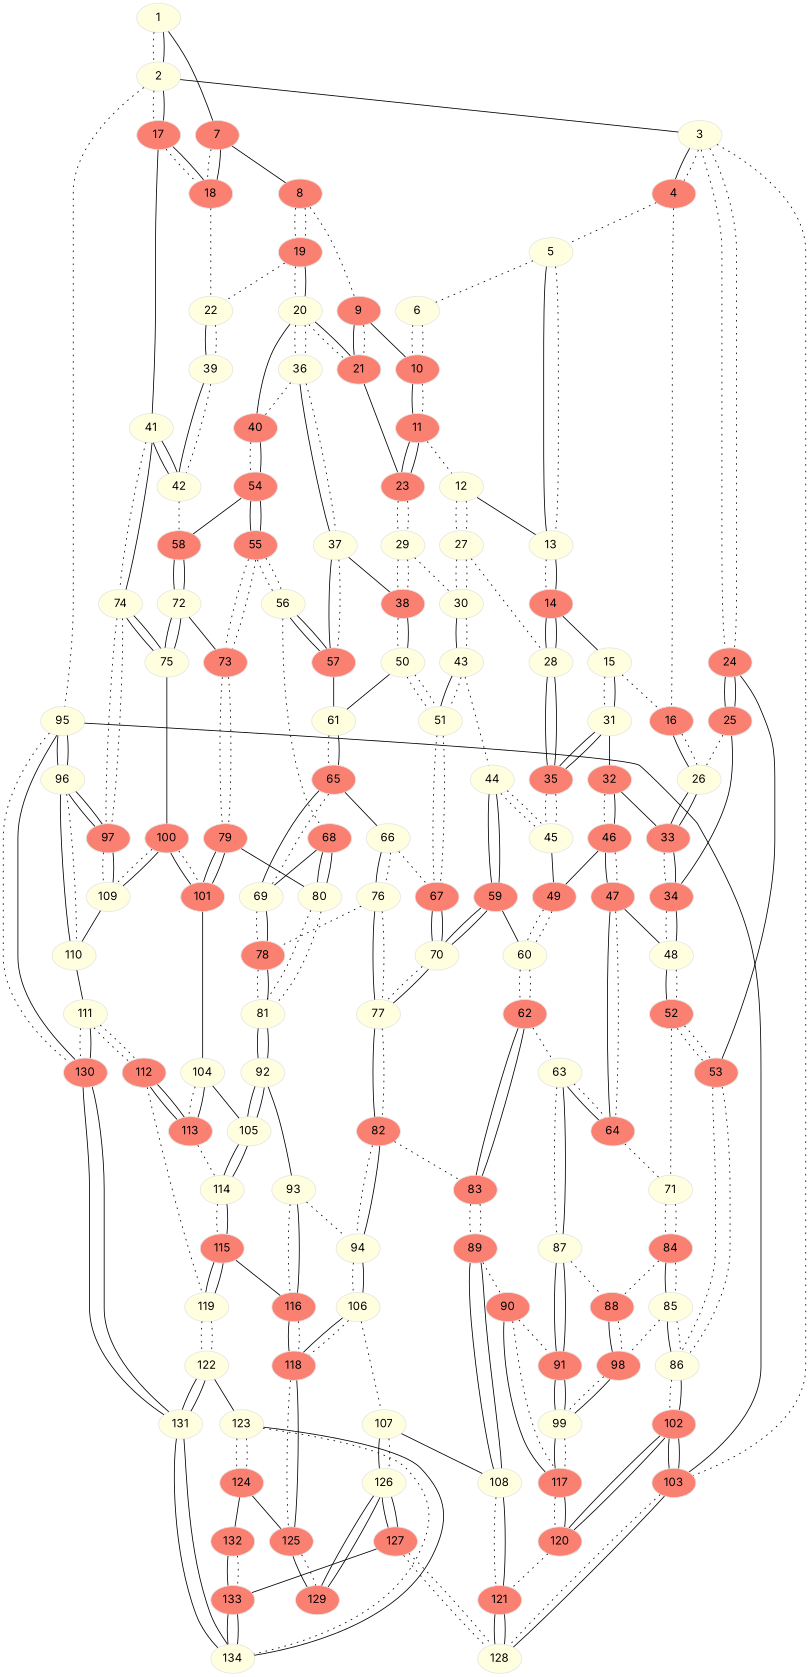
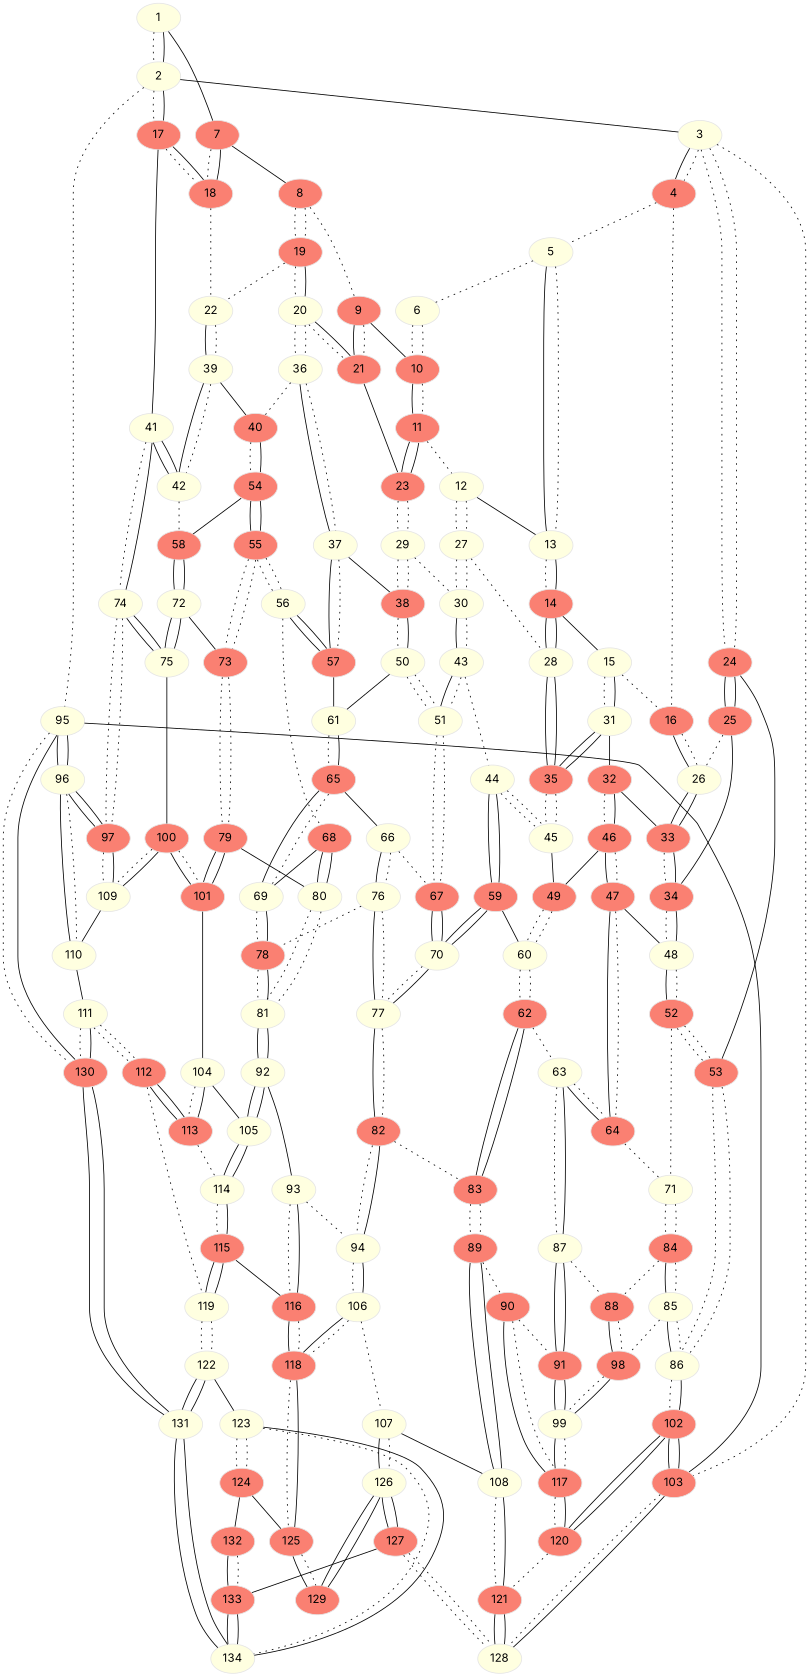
  graph {
    fontname=Inter
    node [color=gray90 fillcolor=lightyellow fontname=Inter style=filled]
    edge [fontname=Inter style=solid]
    1
    2
    7 [fillcolor=salmon]
    3
    17 [fillcolor=salmon]
    95
    8 [fillcolor=salmon]
    18 [fillcolor=salmon]
    4 [fillcolor=salmon]
    24 [fillcolor=salmon]
    103 [fillcolor=salmon]
    41
    96
    130 [fillcolor=salmon]
    5
    16 [fillcolor=salmon]
    25 [fillcolor=salmon]
    53 [fillcolor=salmon]
    128
    6
    13
    26
    10 [fillcolor=salmon]
    14 [fillcolor=salmon]
    11 [fillcolor=salmon]
    9 [fillcolor=salmon]
    19 [fillcolor=salmon]
    22
    21 [fillcolor=salmon]
    20
    23 [fillcolor=salmon]
    12
    27
    29
    28
    30
    15
    31
    35 [fillcolor=salmon]
    32 [fillcolor=salmon]
    33 [fillcolor=salmon]
    42
    74
    39
    36
    37
    40 [fillcolor=salmon]
    38 [fillcolor=salmon]
    34 [fillcolor=salmon]
    86
    48
    43
    45
    50
    44
    51
    46 [fillcolor=salmon]
    49 [fillcolor=salmon]
    47 [fillcolor=salmon]
    52 [fillcolor=salmon]
    57 [fillcolor=salmon]
    54 [fillcolor=salmon]
    61
    58 [fillcolor=salmon]
    55 [fillcolor=salmon]
    75
    97 [fillcolor=salmon]
    72
    59 [fillcolor=salmon]
    67 [fillcolor=salmon]
    60
    70
    64 [fillcolor=salmon]
    71
    62 [fillcolor=salmon]
    65 [fillcolor=salmon]
    84 [fillcolor=salmon]
    102 [fillcolor=salmon]
    56
    73 [fillcolor=salmon]
    68 [fillcolor=salmon]
    79 [fillcolor=salmon]
    69
    80
    77
    63
    83 [fillcolor=salmon]
    66
    87
    89 [fillcolor=salmon]
    88 [fillcolor=salmon]
    91 [fillcolor=salmon]
    76
    78 [fillcolor=salmon]
    81
    82 [fillcolor=salmon]
    85
    100 [fillcolor=salmon]
    101 [fillcolor=salmon]
    109
    94
    92
    104
    93
    105
    106
    90 [fillcolor=salmon]
    108
    98 [fillcolor=salmon]
    99
    120 [fillcolor=salmon]
    117 [fillcolor=salmon]
    121 [fillcolor=salmon]
    116 [fillcolor=salmon]
    114
    118 [fillcolor=salmon]
    107
    110
    131
    111
    113 [fillcolor=salmon]
    115 [fillcolor=salmon]
    126
    125 [fillcolor=salmon]
    129 [fillcolor=salmon]
    127 [fillcolor=salmon]
    112 [fillcolor=salmon]
    119
    122
    123
    124 [fillcolor=salmon]
    134
    132 [fillcolor=salmon]
    133 [fillcolor=salmon]
    1 -- 2 [style=dotted]
    1 -- 2
    1 -- 7
    2 -- 3
    2 -- 17 [style=dotted]
    2 -- 17
    2 -- 95 [style=dotted]
    7 -- 8
    7 -- 18 [style=dotted]
    7 -- 18
    3 -- 4
    3 -- 4 [style=dotted]
    3 -- 24 [style=dotted]
    3 -- 24 [style=dotted]
    3 -- 103 [style=dotted]
    17 -- 18 [style=dotted]
    17 -- 18
    17 -- 41
    95 -- 103
    95 -- 96
    95 -- 96
    95 -- 130 [style=dotted]
    95 -- 130
    8 -- 9 [style=dotted]
    8 -- 19 [style=dotted]
    8 -- 19 [style=dotted]
    18 -- 22 [style=dotted]
    4 -- 5 [style=dotted]
    4 -- 16 [style=dotted]
    24 -- 25
    24 -- 25
    24 -- 53
    103 -- 128 [style=dotted]
    103 -- 128
    41 -- 42
    41 -- 42
    41 -- 74 [style=dotted]
    41 -- 74
    96 -- 97
    96 -- 97
    96 -- 110
    96 -- 110 [style=dotted]
    130 -- 131
    130 -- 131
    5 -- 6 [style=dotted]
    5 -- 13
    5 -- 13 [style=dotted]
    16 -- 26
    16 -- 26 [style=dotted]
    25 -- 26 [style=dotted]
    25 -- 34
    53 -- 86 [style=dotted]
    53 -- 86 [style=dotted]
    6 -- 10 [style=dotted]
    6 -- 10 [style=dotted]
    13 -- 14 [style=dotted]
    13 -- 14
    26 -- 33
    26 -- 33
    10 -- 11
    10 -- 11 [style=dotted]
    14 -- 28
    14 -- 28
    14 -- 15
    11 -- 23
    11 -- 23
    11 -- 12 [style=dotted]
    9 -- 10
    9 -- 21
    9 -- 21 [style=dotted]
    19 -- 22 [style=dotted]
    19 -- 20 [style=dotted]
    19 -- 20
    22 -- 39
    22 -- 39 [style=dotted]
    21 -- 23
    20 -- 21 [style=dotted]
    20 -- 21
    20 -- 36 [style=dotted]
    20 -- 36 [style=dotted]
    23 -- 29 [style=dotted]
    23 -- 29 [style=dotted]
    12 -- 13
    12 -- 27 [style=dotted]
    12 -- 27 [style=dotted]
    27 -- 28 [style=dotted]
    27 -- 30 [style=dotted]
    27 -- 30 [style=dotted]
    29 -- 30 [style=dotted]
    29 -- 38 [style=dotted]
    29 -- 38 [style=dotted]
    28 -- 35
    28 -- 35
    30 -- 43
    30 -- 43 [style=dotted]
    15 -- 16 [style=dotted]
    15 -- 31 [style=dotted]
    15 -- 31
    31 -- 35
    31 -- 35
    31 -- 32
    35 -- 45 [style=dotted]
    35 -- 45 [style=dotted]
    32 -- 33
    32 -- 46 [style=dotted]
    32 -- 46
    33 -- 34 [style=dotted]
    33 -- 34
    42 -- 58 [style=dotted]
    74 -- 75
    74 -- 75
    74 -- 97 [style=dotted]
    74 -- 97 [style=dotted]
    39 -- 42
    39 -- 42 [style=dotted]
-   20 -- 40
+   39 -- 40
    36 -- 37
    36 -- 37 [style=dotted]
    36 -- 40 [style=dotted]
    37 -- 38
    37 -- 57
    37 -- 57 [style=dotted]
    40 -- 54 [style=dotted]
    40 -- 54
    38 -- 50 [style=dotted]
    38 -- 50
    34 -- 48 [style=dotted]
    34 -- 48
    86 -- 102 [style=dotted]
    86 -- 102
    48 -- 52
    48 -- 52 [style=dotted]
    43 -- 44 [style=dotted]
    43 -- 51
    43 -- 51 [style=dotted]
    45 -- 49
    50 -- 51 [style=dotted]
    50 -- 51 [style=dotted]
    50 -- 61
    44 -- 45 [style=dotted]
    44 -- 45 [style=dotted]
    44 -- 59
    44 -- 59
    51 -- 67 [style=dotted]
    51 -- 67 [style=dotted]
    46 -- 49
    46 -- 47
    46 -- 47 [style=dotted]
    49 -- 60 [style=dotted]
    49 -- 60 [style=dotted]
    47 -- 48
    47 -- 64
    47 -- 64 [style=dotted]
    52 -- 53 [style=dotted]
    52 -- 53 [style=dotted]
    52 -- 71 [style=dotted]
    57 -- 61
    54 -- 58
    54 -- 55
    54 -- 55
    61 -- 65 [style=dotted]
    61 -- 65
    58 -- 72
    58 -- 72
    55 -- 56 [style=dotted]
    55 -- 56 [style=dotted]
    55 -- 73 [style=dotted]
    55 -- 73 [style=dotted]
    75 -- 100
    97 -- 109 [style=dotted]
    97 -- 109
    72 -- 75
    72 -- 75
    72 -- 73
    59 -- 60
    59 -- 70
    59 -- 70
    67 -- 70
    67 -- 70
    60 -- 62 [style=dotted]
    60 -- 62 [style=dotted]
    70 -- 77 [style=dotted]
    70 -- 77
    64 -- 71 [style=dotted]
    71 -- 84 [style=dotted]
    71 -- 84 [style=dotted]
    62 -- 63 [style=dotted]
    62 -- 83
    62 -- 83
    65 -- 69
    65 -- 69 [style=dotted]
    65 -- 66
    84 -- 88 [style=dotted]
    84 -- 85
    84 -- 85 [style=dotted]
    102 -- 103
    102 -- 103
    102 -- 120
    102 -- 120
    56 -- 57
    56 -- 57
    56 -- 68 [style=dotted]
    73 -- 79 [style=dotted]
    73 -- 79 [style=dotted]
    68 -- 69
    68 -- 80
    68 -- 80
    79 -- 80
    79 -- 101
    79 -- 101
    69 -- 78 [style=dotted]
    69 -- 78
    80 -- 81 [style=dotted]
    80 -- 81 [style=dotted]
    77 -- 82
    77 -- 82 [style=dotted]
    63 -- 64
    63 -- 64 [style=dotted]
    63 -- 87 [style=dotted]
    63 -- 87
    83 -- 89 [style=dotted]
    83 -- 89 [style=dotted]
    66 -- 67 [style=dotted]
    66 -- 76
    66 -- 76 [style=dotted]
    87 -- 88 [style=dotted]
    87 -- 91
    87 -- 91
    89 -- 90 [style=dotted]
    89 -- 108
    89 -- 108
    88 -- 98
    88 -- 98 [style=dotted]
    91 -- 99
    91 -- 99
    76 -- 77
    76 -- 77 [style=dotted]
    76 -- 78 [style=dotted]
    78 -- 81 [style=dotted]
    78 -- 81
    81 -- 92
    81 -- 92
    82 -- 83 [style=dotted]
    82 -- 94 [style=dotted]
    82 -- 94
    85 -- 86
    85 -- 86 [style=dotted]
    85 -- 98 [style=dotted]
    100 -- 101
    100 -- 101 [style=dotted]
    100 -- 109 [style=dotted]
    100 -- 109
    101 -- 104
    109 -- 110
    94 -- 106 [style=dotted]
    94 -- 106
    92 -- 93
    92 -- 105
    92 -- 105
    104 -- 105
    104 -- 113 [style=dotted]
    104 -- 113
    93 -- 94 [style=dotted]
    93 -- 116 [style=dotted]
    93 -- 116
    105 -- 114
    105 -- 114
    106 -- 118
    106 -- 118 [style=dotted]
    106 -- 107 [style=dotted]
    90 -- 91 [style=dotted]
    90 -- 117
    90 -- 117 [style=dotted]
    108 -- 121 [style=dotted]
    108 -- 121
    98 -- 99 [style=dotted]
    98 -- 99
    99 -- 117
    99 -- 117 [style=dotted]
    120 -- 121 [style=dotted]
    117 -- 120 [style=dotted]
    117 -- 120
    121 -- 128
    121 -- 128
    116 -- 118
    116 -- 118 [style=dotted]
    114 -- 115 [style=dotted]
    114 -- 115
    118 -- 125 [style=dotted]
    118 -- 125
    107 -- 108
    107 -- 126
    107 -- 126 [style=dotted]
    110 -- 111
    131 -- 134
    131 -- 134
    111 -- 130 [style=dotted]
    111 -- 130
    111 -- 112 [style=dotted]
    111 -- 112 [style=dotted]
    113 -- 114 [style=dotted]
    115 -- 116
    115 -- 119
    115 -- 119
    126 -- 129
    126 -- 129
    126 -- 127
    126 -- 127
    125 -- 129
    125 -- 129 [style=dotted]
    127 -- 128 [style=dotted]
    127 -- 128 [style=dotted]
    127 -- 133
    112 -- 113
    112 -- 113
    112 -- 119 [style=dotted]
    119 -- 122 [style=dotted]
    119 -- 122 [style=dotted]
    122 -- 131
    122 -- 131
    122 -- 123
    123 -- 124 [style=dotted]
    123 -- 124 [style=dotted]
    123 -- 134 [style=dotted]
    123 -- 134
    124 -- 125
    124 -- 132
    132 -- 133
    132 -- 133 [style=dotted]
    133 -- 134
    133 -- 134
  }
